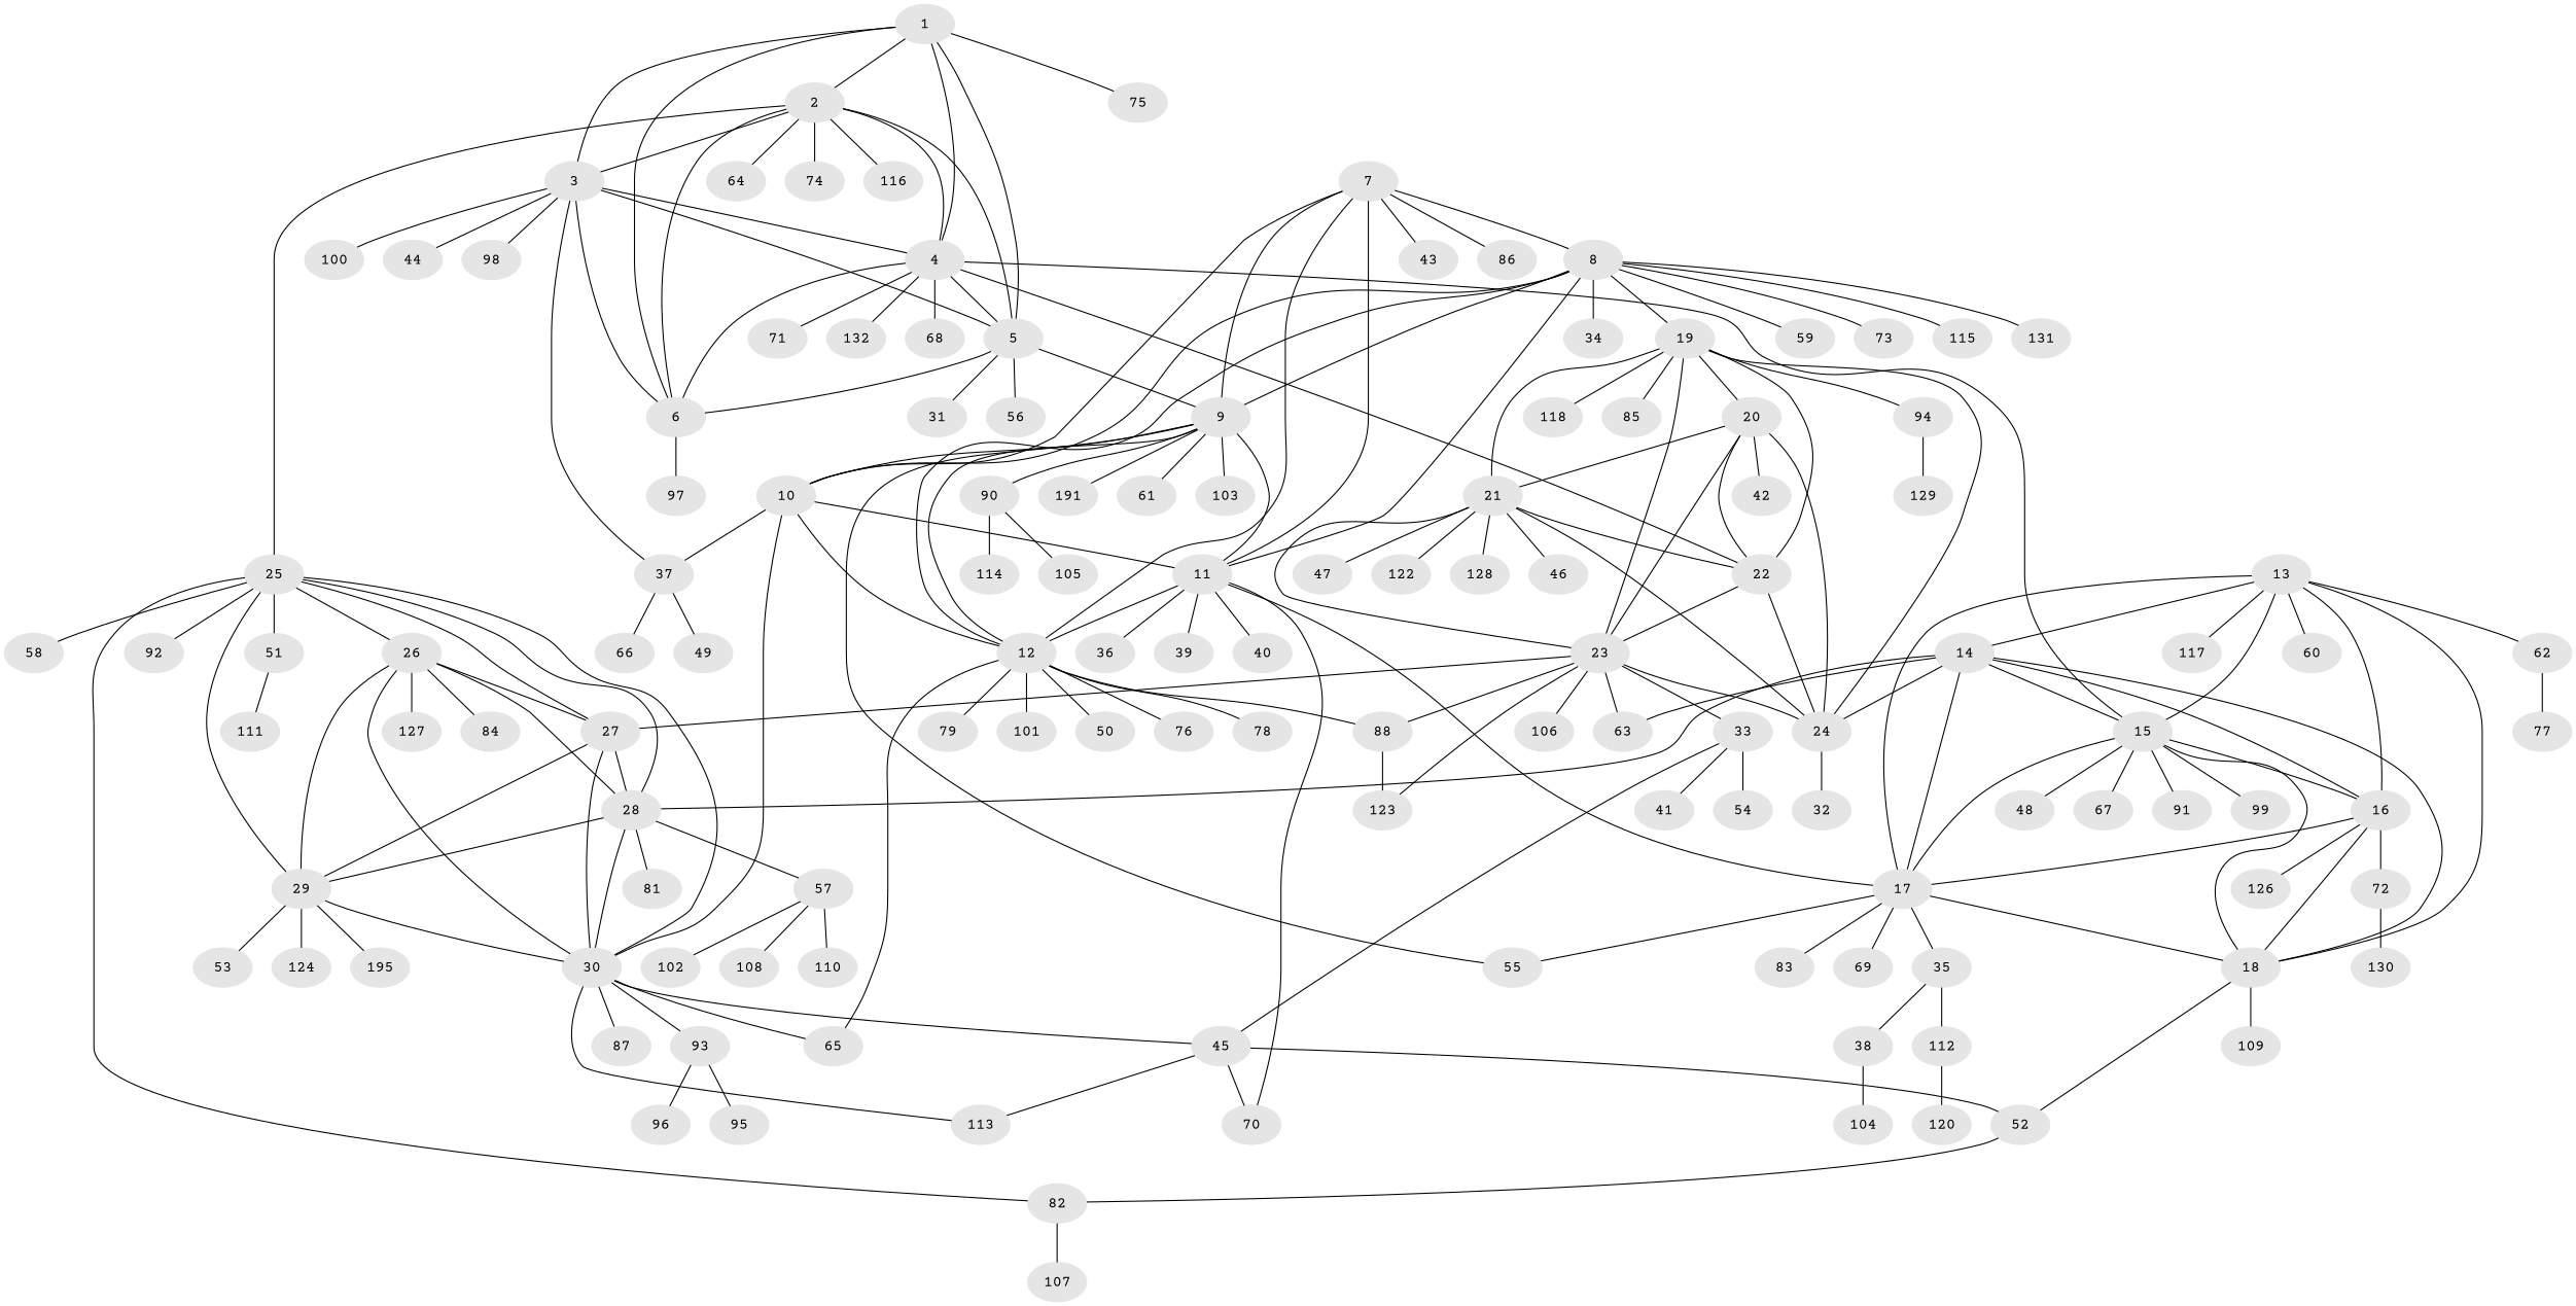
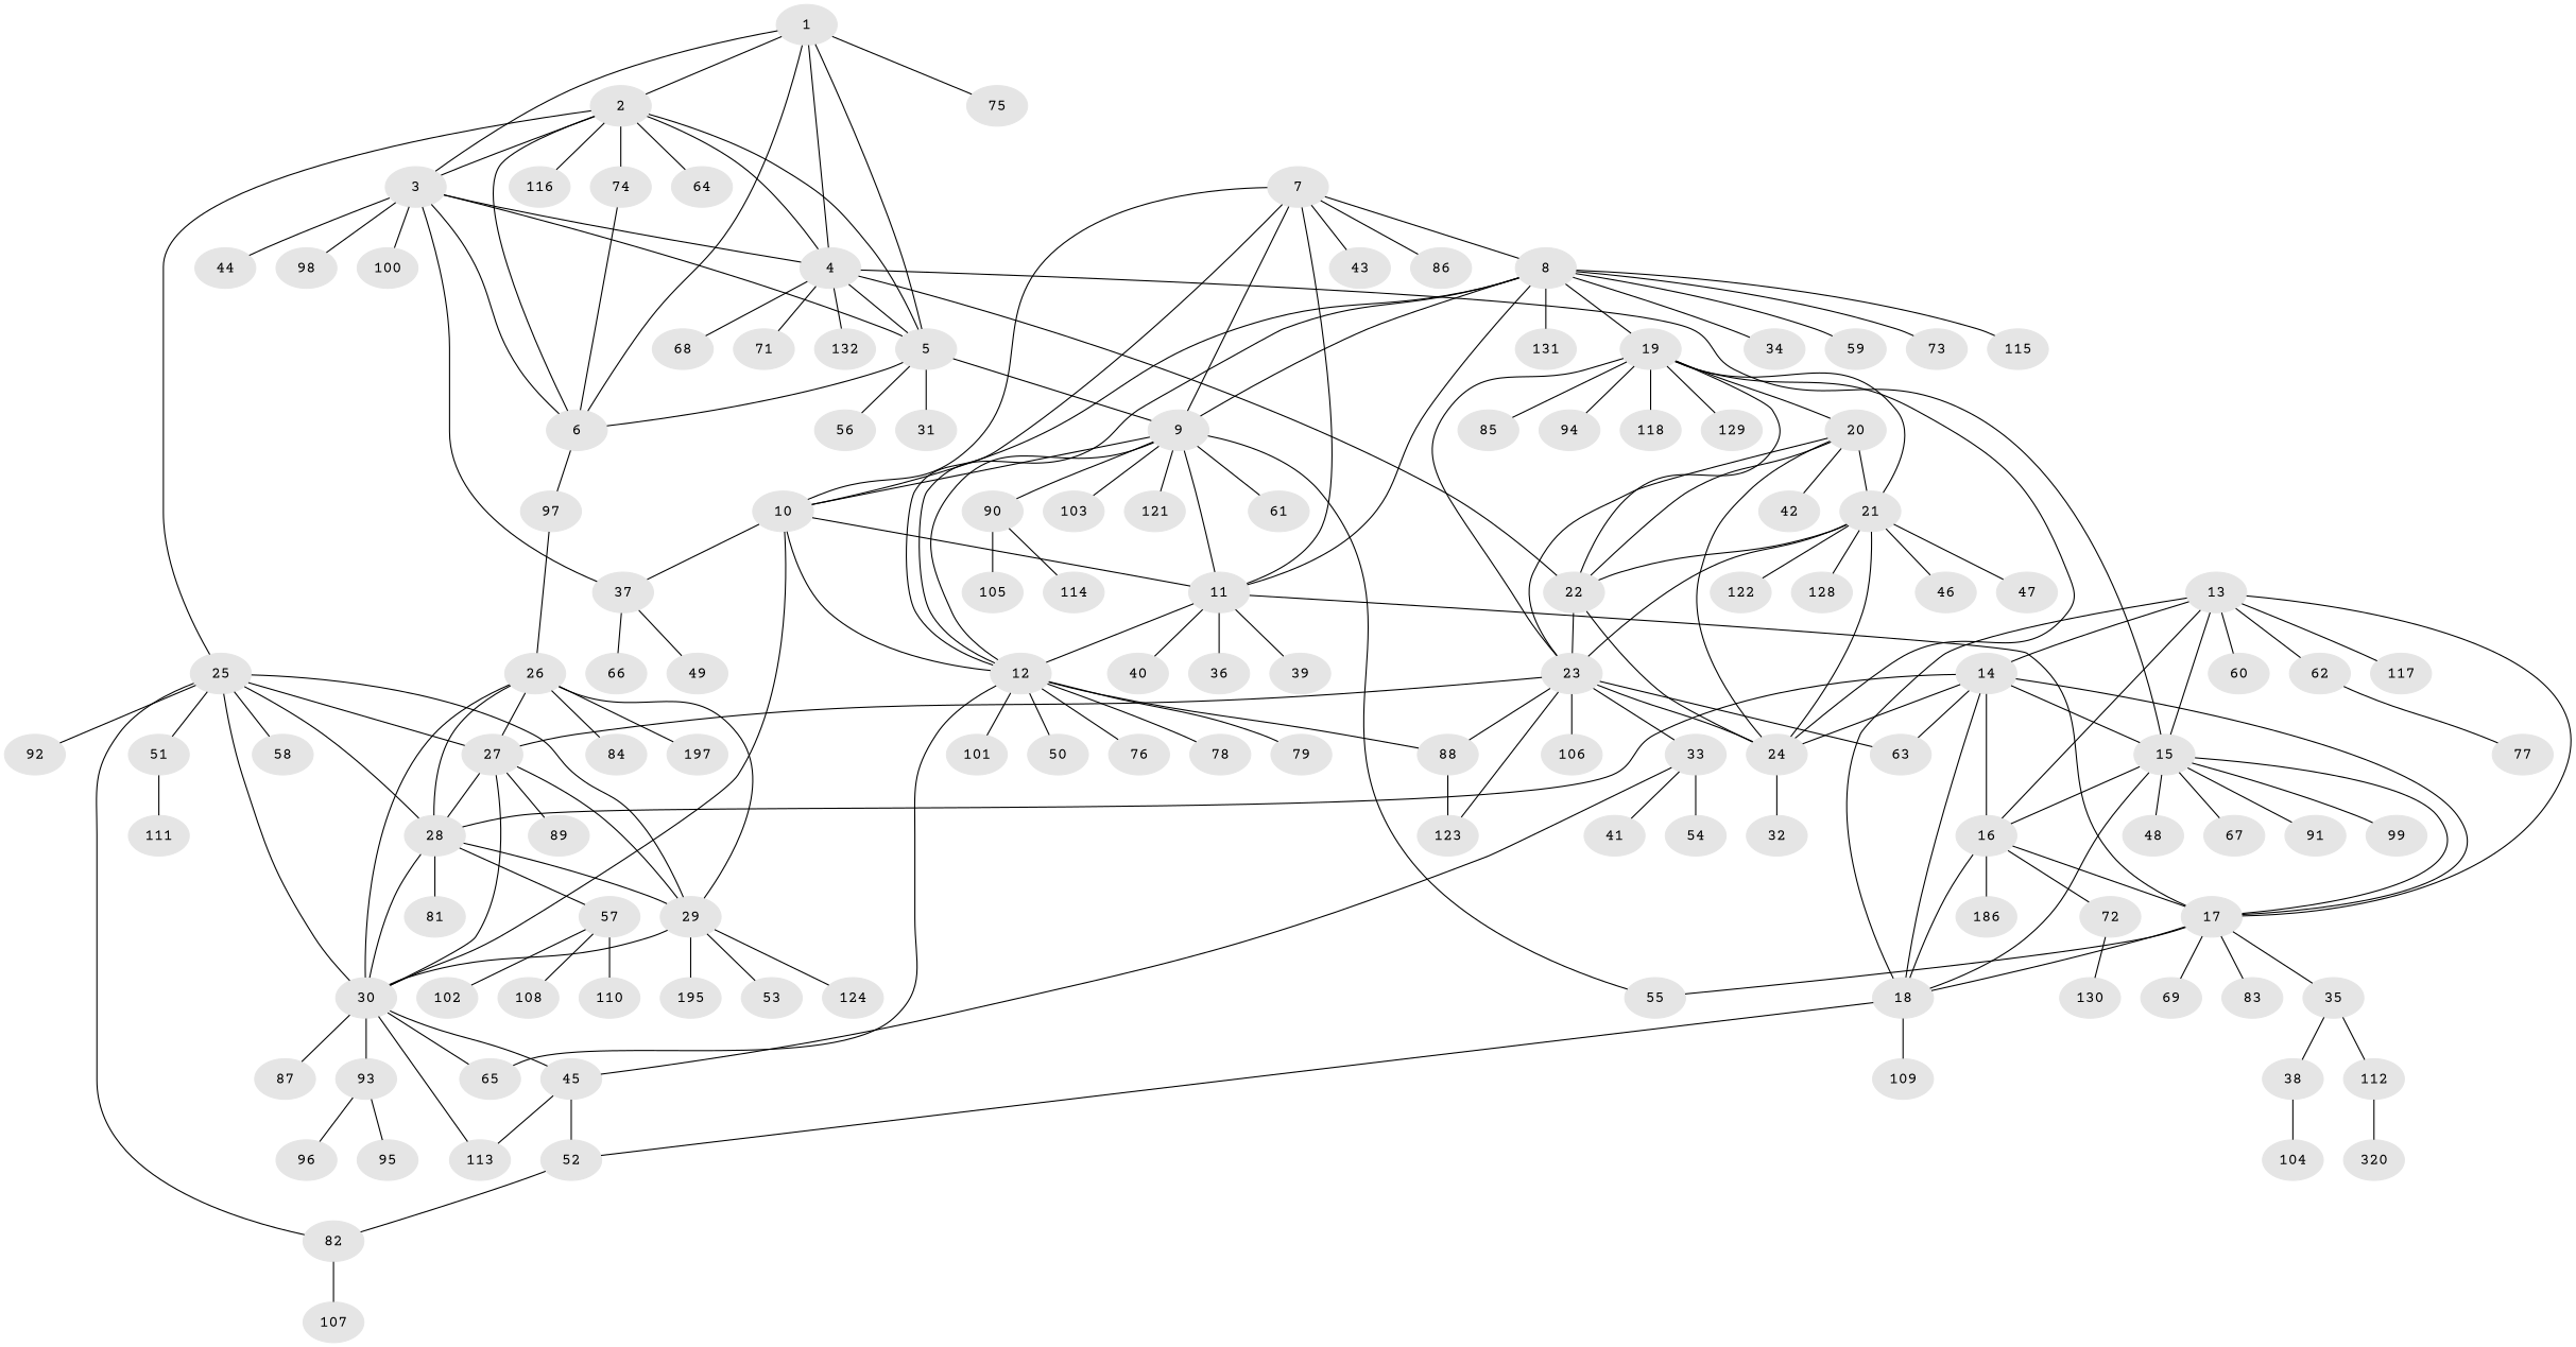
  graph {
    fontname="Courier Prime"
    node [color=gray90 fontname="Courier Prime" style=filled]
    edge [fontname="Courier Prime"]
    1
    2
    3
    4
    5
    6
    75
    25
    64
    74
    116
    37
    44
    98
    100
    15
    22
    68
    71
    132
    9
    31
    56
    97
    30
    28
    27
    26
    29
    51
    58
    82
    92
    49
    66
    17
    16
    18
    48
    67
    91
    99
    24
    23
    10
    11
    12
    55
    61
    90
    103
-   121 [label=191]
+   121
    7
    8
    43
    86
    19
    34
    59
    73
    115
    131
    36
    39
    40
-   70
    50
    65
    76
    78
    79
    88
    101
    20
    21
    85
    94
    118
    129
    105
    114
    45
    87
    93
    113
    35
    69
    83
    123
    13
    14
    60
    62
    117
    63
    72
-   126
+   126 [label=186]
    52
    109
    77
    32
    57
    81
    130
    38
    112
    42
    46
    47
    122
    128
    33
    106
+   89
    41
    54
    84
-   127
+   127 [label=197]
    53
    124
    n121 [label=195]
    111
    107
    102
    108
    110
    95
    96
    104
-   120
+   120 [label=320]
    1 -- 2
    1 -- 3
    1 -- 4
    1 -- 5
    1 -- 6
    1 -- 75
    2 -- 3
    2 -- 4
    2 -- 5
    2 -- 6
    2 -- 25
    2 -- 64
    2 -- 74
    2 -- 116
    3 -- 4
    3 -- 5
    3 -- 6
    3 -- 37
    3 -- 44
    3 -- 98
    3 -- 100
    4 -- 5
-   4 -- 6
+   74 -- 6
    4 -- 15
    4 -- 22
    4 -- 68
    4 -- 71
    4 -- 132
    5 -- 6
    5 -- 9
    5 -- 31
    5 -- 56
    6 -- 97
    25 -- 30
    25 -- 28
    25 -- 27
-   25 -- 26
+   97 -- 26
    25 -- 29
    25 -- 51
    25 -- 58
    25 -- 82
    25 -- 92
    37 -- 49
    37 -- 66
    15 -- 17
    15 -- 16
    15 -- 18
    15 -- 48
    15 -- 67
    15 -- 91
    15 -- 99
    22 -- 24
    22 -- 23
    9 -- 10
    9 -- 11
    9 -- 12
    9 -- 55
    9 -- 61
    9 -- 90
    9 -- 103
    9 -- 121
    30 -- 65
    30 -- 45
    30 -- 87
    30 -- 93
    30 -- 113
    28 -- 30
    28 -- 29
    28 -- 57
    28 -- 81
    27 -- 30
    27 -- 28
    27 -- 29
+   27 -- 89
    26 -- 30
    26 -- 28
    26 -- 27
    26 -- 29
    26 -- 84
    26 -- 127
    29 -- 30
    29 -- 53
    29 -- 124
    29 -- n121
    51 -- 111
    82 -- 107
    17 -- 18
    17 -- 55
    17 -- 35
    17 -- 69
    17 -- 83
    16 -- 17
    16 -- 18
    16 -- 72
    16 -- 126
    18 -- 52
    18 -- 109
    24 -- 32
    23 -- 27
    23 -- 24
    23 -- 88
    23 -- 123
    23 -- 63
    23 -- 33
    23 -- 106
    10 -- 37
    10 -- 30
    10 -- 11
    10 -- 12
    11 -- 17
    11 -- 12
    11 -- 36
    11 -- 39
    11 -- 40
-   11 -- 70
    12 -- 50
    12 -- 65
    12 -- 76
    12 -- 78
    12 -- 79
    12 -- 88
    12 -- 101
    90 -- 105
    90 -- 114
    7 -- 9
    7 -- 10
    7 -- 11
    7 -- 12
    7 -- 8
    7 -- 43
    7 -- 86
    8 -- 9
    8 -- 10
    8 -- 11
    8 -- 12
    8 -- 19
    8 -- 34
    8 -- 59
    8 -- 73
    8 -- 115
    8 -- 131
    19 -- 22
    19 -- 24
    19 -- 23
    19 -- 20
    19 -- 21
    19 -- 85
    19 -- 94
    19 -- 118
-   94 -- 129
+   19 -- 129
    88 -- 123
    20 -- 22
    20 -- 24
    20 -- 23
    20 -- 21
    20 -- 42
    21 -- 22
    21 -- 24
    21 -- 23
    21 -- 46
    21 -- 47
    21 -- 122
    21 -- 128
-   45 -- 70
    45 -- 113
    45 -- 52
    93 -- 95
    93 -- 96
    35 -- 38
    35 -- 112
    13 -- 15
    13 -- 17
    13 -- 16
    13 -- 18
    13 -- 14
    13 -- 60
    13 -- 62
    13 -- 117
    14 -- 15
    14 -- 28
    14 -- 17
    14 -- 16
    14 -- 18
    14 -- 24
    14 -- 63
    62 -- 77
    72 -- 130
    52 -- 82
    57 -- 102
    57 -- 108
    57 -- 110
    38 -- 104
    112 -- 120
    33 -- 45
    33 -- 41
    33 -- 54
  }
